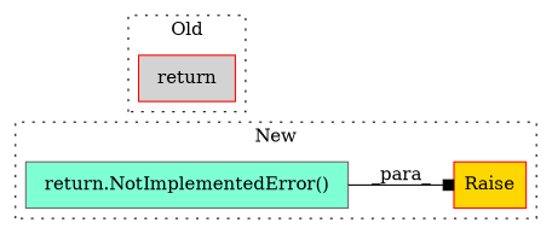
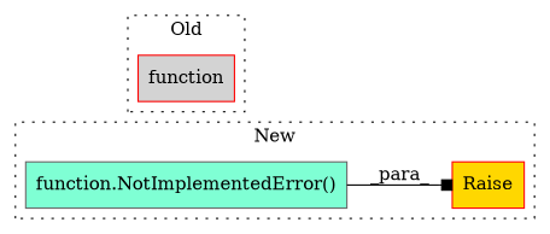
  digraph {
    rankdir=LR
    node [shape=box style=filled color=red]
-   n1 [a=75 l="20,1" label="return.NotImplementedError()" s="3000,3062" fillcolor=aquamarine color=gray40]
+   n1 [a=75 l="20,1" label="function.NotImplementedError()" s="3000,3062" fillcolor=aquamarine color=gray40]
    n2 [a=91 l=6 label=Raise s=2994 fillcolor=gold]
-   n3 [a=93 l=7 label=return s=11175 fillcolor=lightgrey]
+   n3 [a=93 l=7 label=function s=11175 fillcolor=lightgrey]
    subgraph cluster_1 {
      label=New
      style=dotted
      n1
      n2
    }
    subgraph cluster_2 {
      label=Old
      style=dotted
      n3
    }
    n1 -> n2 [label=_para_ arrowhead=box]
  }
